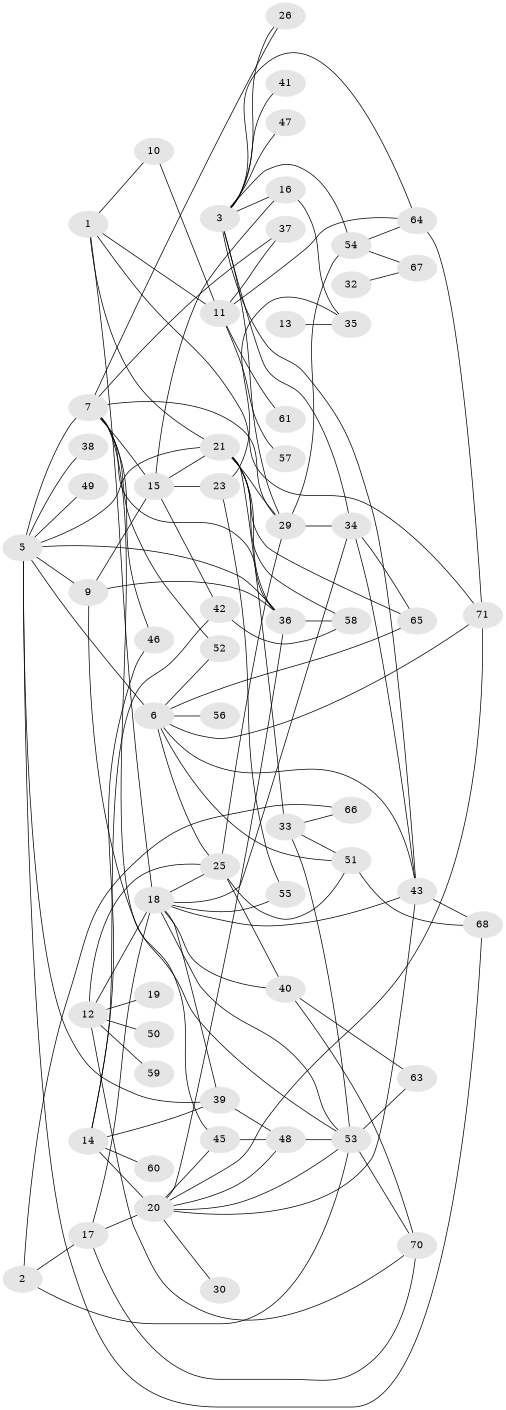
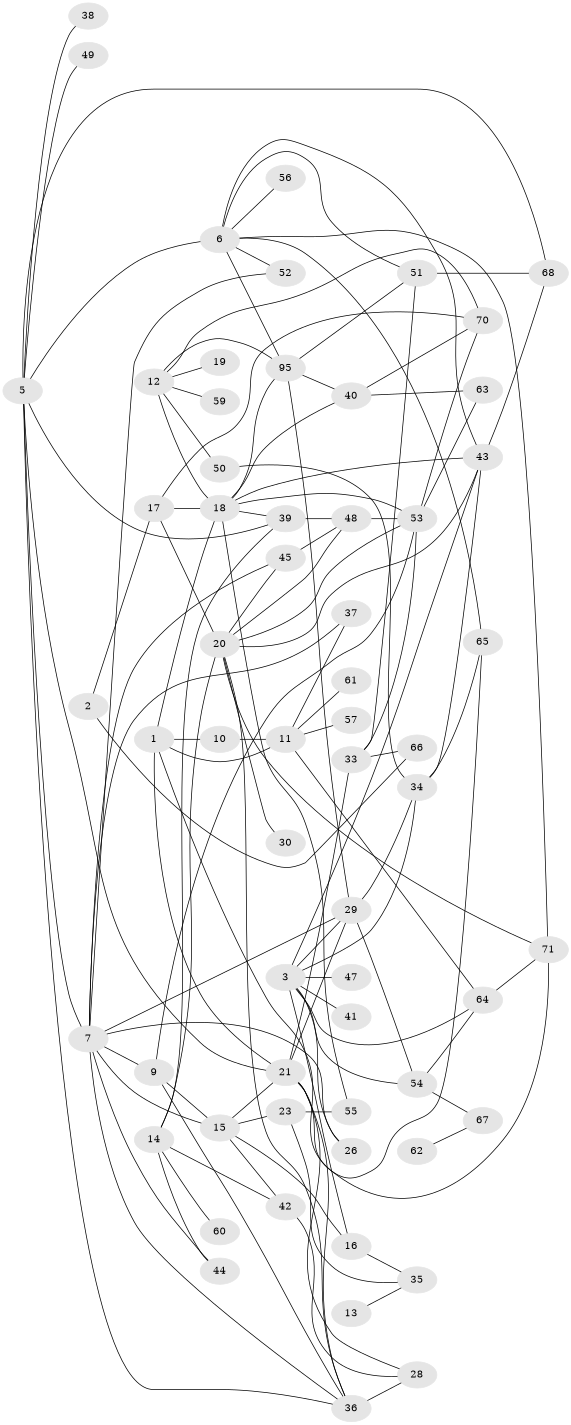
  graph {
    fontname="DejaVu Serif"
    rankdir=LR
    node [color=gray90 fontname="DejaVu Serif" style=filled]
    edge [fontname="DejaVu Serif" weight=1.0]
    1
    10
    11
    18
    21
    71
    64
    37
    57
    61
    53
    34
    43
    39
-   25
+   25 [label=95]
    40
    55
    29
    36
    65
    33
-   58
+   58 [label=28]
    2
    17
    66
    70
    20
    63
    3
    16
    26
    41
    47
    54
    35
    68
    67
    5
    6
    7
    38
    49
    n43 [label=52]
    51
    56
    9
    15
    45
-   46
+   46 [label=44]
    48
    42
    23
    12
    19
    50
    59
    13
    14
    60
    30
-   62 [label=32]
+   62
    1 -- 10 [weight=3.0]
    1 -- 11
    1 -- 18
    1 -- 21
    1 -- 71
    10 -- 11
    11 -- 64
    11 -- 37
    11 -- 57
    11 -- 61
    18 -- 53
-   18 -- 34
+   50 -- 34
    18 -- 43 [weight=2.0]
    18 -- 39
    18 -- 25
    18 -- 40
    18 -- 55
    21 -- 29
    21 -- 36
    21 -- 65
    21 -- 33
    21 -- 58
    64 -- 71
    53 -- 70
    53 -- 63
    34 -- 43
    34 -- 65
    43 -- 68
    39 -- 48
    25 -- 40 [weight=2.0]
    25 -- 29
    25 -- 51
    40 -- 70
    40 -- 63
    29 -- 34
    29 -- 54
    36 -- 58
    33 -- 53
    33 -- 66
    33 -- 51 [weight=2.0]
-   2 -- 53 [weight=2.0]
    2 -- 17
    2 -- 66
    17 -- 18
    17 -- 70
    17 -- 20
    20 -- 71
    20 -- 53
    20 -- 43
    20 -- 36
    20 -- 45
    20 -- 48 [weight=2.0]
    20 -- 30
    3 -- 64
    3 -- 34
    3 -- 43
    3 -- 29
    3 -- 16
    3 -- 26
    3 -- 41
    3 -- 47
    3 -- 54
    16 -- 35
    54 -- 64
    54 -- 67
    5 -- 21
    5 -- 39
    5 -- 36
    5 -- 68
    5 -- 6
    5 -- 7
    5 -- 38
    5 -- 49
    6 -- 71
    6 -- 43
    6 -- 25
    6 -- 65 [weight=2.0]
    6 -- n43
    6 -- 51
    6 -- 56
    7 -- 37
    7 -- 29
    7 -- 36
    7 -- 26 [weight=2.0]
    7 -- n43
-   5 -- 9
+   7 -- 9
    7 -- 15 [weight=2.0]
    7 -- 45
    7 -- 46
    51 -- 68
    9 -- 53
    9 -- 36
    9 -- 15
    15 -- 21
    15 -- 16
    15 -- 42
    15 -- 23
    45 -- 48 [weight=2.0]
    48 -- 53
    42 -- 58
    23 -- 55
    23 -- 35
    12 -- 18
    12 -- 25
    12 -- 70
    12 -- 19
    12 -- 50
    12 -- 59
    13 -- 35
    14 -- 39 [weight=3.0]
    14 -- 20 [weight=2.0]
    14 -- 46
    14 -- 42
    14 -- 60
    62 -- 67
  }
